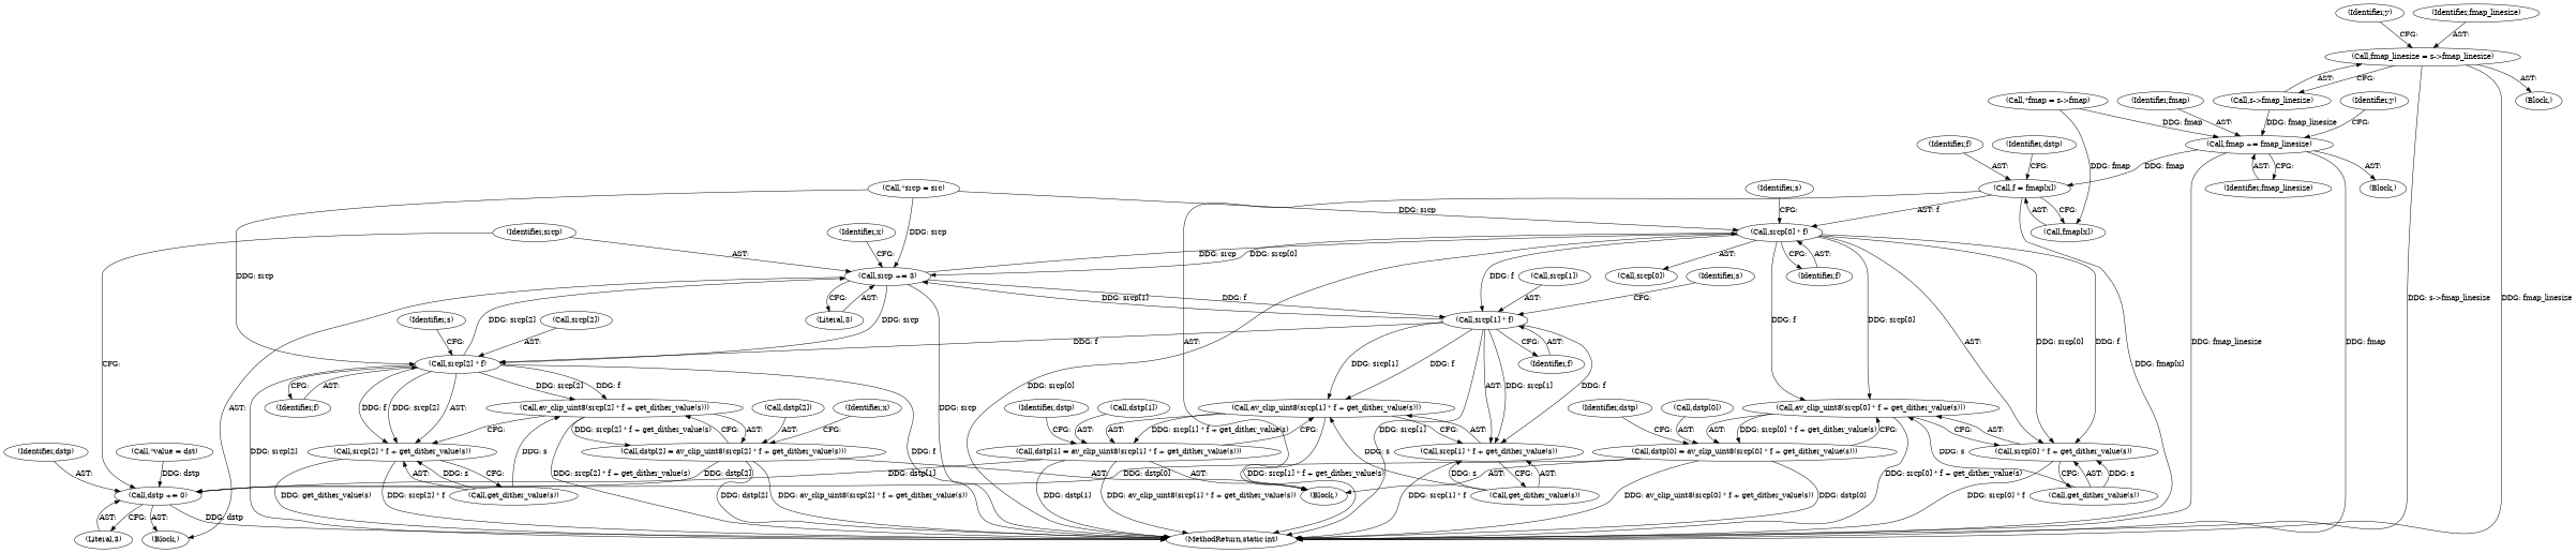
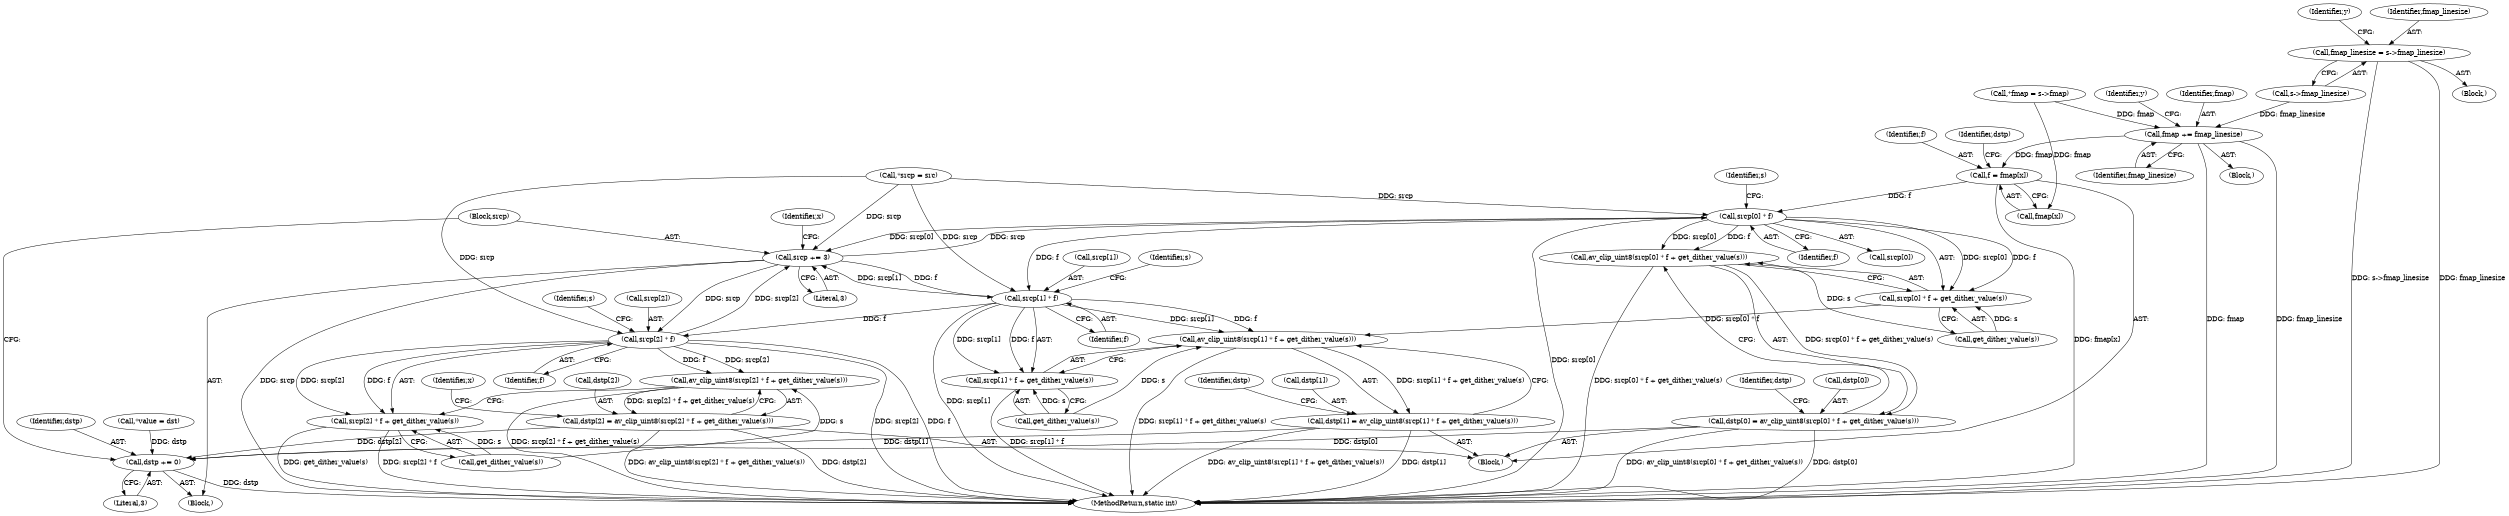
  digraph {
    n1 [label="(Call,fmap_linesize = s->fmap_linesize)"]
    n2 [label="(MethodReturn,static int)"]
    n3 [label="(Call,s->fmap_linesize)"]
    n4 [label="(Block,)"]
    n5 [label="(Call,fmap += fmap_linesize)"]
    n6 [label="(Call,f = fmap[x])"]
    n7 [label="(Block,)"]
    n8 [label="(Identifier,fmap_linesize)"]
    n9 [label="(Call,srcp[0] * f)"]
    n10 [label="(Call,fmap[x])"]
    n11 [label="(Block,)"]
    n12 [label="(Call,srcp += 3)"]
    n13 [label="(Call,srcp[1] * f)"]
    n14 [label="(Call,av_clip_uint8(srcp[0] * f + get_dither_value(s)))"]
    n15 [label="(Call,srcp[0] * f + get_dither_value(s))"]
    n16 [label="(Identifier,f)"]
    n17 [label="(Call,srcp[0])"]
    n18 [label="(Call,srcp[2] * f)"]
    n19 [label="(Block,)"]
    n20 [label="(Literal,3)"]
    n21 [label="(Call,av_clip_uint8(srcp[1] * f + get_dither_value(s)))"]
    n22 [label="(Call,srcp[1] * f + get_dither_value(s))"]
    n23 [label="(Identifier,f)"]
    n24 [label="(Call,dstp[0] = av_clip_uint8(srcp[0] * f + get_dither_value(s)))"]
    n25 [label="(Call,get_dither_value(s))"]
    n26 [label="(Call,av_clip_uint8(srcp[2] * f + get_dither_value(s)))"]
    n27 [label="(Call,srcp[2] * f + get_dither_value(s))"]
    n28 [label="(Identifier,f)"]
    n29 [label="(Call,dstp[1] = av_clip_uint8(srcp[1] * f + get_dither_value(s)))"]
    n30 [label="(Call,get_dither_value(s))"]
    n31 [label="(Call,dstp += 0)"]
    n32 [label="(Literal,3)"]
    n33 [label="(Call,dstp[2] = av_clip_uint8(srcp[2] * f + get_dither_value(s)))"]
    n34 [label="(Call,get_dither_value(s))"]
    n35 [label="(Identifier,dstp)"]
    n36 [label="(Call,dstp[1])"]
    n37 [label="(Identifier,dstp)"]
    n38 [label="(Identifier,fmap)"]
    n39 [label="(Call,dstp[0])"]
    n40 [label="(Identifier,f)"]
    n41 [label="(Identifier,y)"]
    n42 [label="(Call,*fmap = s->fmap)"]
    n43 [label="(Identifier,x)"]
    n44 [label="(Identifier,s)"]
    n45 [label="(Call,srcp[2])"]
    n46 [label="(Identifier,x)"]
    n47 [label="(Identifier,y)"]
    n48 [label="(Call,*value = dst)"]
    n49 [label="(Identifier,fmap_linesize)"]
    n50 [label="(Call,srcp[1])"]
    n51 [label="(Identifier,s)"]
-   n52 [label="(Identifier,srcp)"]
+   n52 [label="(Block,srcp)"]
    n53 [label="(Identifier,dstp)"]
    n54 [label="(Identifier,s)"]
    n55 [label="(Identifier,dstp)"]
    n56 [label="(Call,*srcp = src)"]
    n57 [label="(Call,dstp[2])"]
    n1 -> n2 [label="DDG: s->fmap_linesize"]
    n1 -> n2 [label="DDG: fmap_linesize"]
    n1 -> n3 [label="CFG: "]
    n1 -> n4 [label="AST: "]
    n3 -> n1 [label="AST: "]
    n3 -> n5 [label="DDG: fmap_linesize"]
    n5 -> n2 [label="DDG: fmap"]
    n5 -> n2 [label="DDG: fmap_linesize"]
    n5 -> n6 [label="DDG: fmap"]
    n5 -> n7 [label="AST: "]
    n5 -> n8 [label="CFG: "]
    n6 -> n2 [label="DDG: fmap[x]"]
-   n6 -> n9 [label="AST: f"]
+   n6 -> n9 [label="DDG: f"]
    n6 -> n10 [label="CFG: "]
    n6 -> n11 [label="AST: "]
    n8 -> n5 [label="AST: "]
    n9 -> n2 [label="DDG: srcp[0]"]
    n9 -> n12 [label="DDG: srcp[0]"]
    n9 -> n13 [label="DDG: f"]
    n9 -> n14 [label="DDG: srcp[0]"]
    n9 -> n14 [label="DDG: f"]
    n9 -> n15 [label="AST: "]
    n9 -> n15 [label="DDG: srcp[0]"]
    n9 -> n15 [label="DDG: f"]
    n9 -> n16 [label="CFG: "]
    n9 -> n17 [label="AST: "]
    n10 -> n6 [label="AST: "]
    n12 -> n2 [label="DDG: srcp"]
    n12 -> n9 [label="DDG: srcp"]
    n12 -> n13 [label="DDG: f"]
    n12 -> n18 [label="DDG: srcp"]
    n12 -> n19 [label="AST: "]
    n12 -> n20 [label="CFG: "]
    n13 -> n2 [label="DDG: srcp[1]"]
    n13 -> n12 [label="DDG: srcp[1]"]
    n13 -> n18 [label="DDG: f"]
    n13 -> n21 [label="DDG: srcp[1]"]
    n13 -> n21 [label="DDG: f"]
    n13 -> n22 [label="AST: "]
    n13 -> n22 [label="DDG: srcp[1]"]
    n13 -> n22 [label="DDG: f"]
    n13 -> n23 [label="CFG: "]
    n14 -> n2 [label="DDG: srcp[0] * f + get_dither_value(s)"]
    n14 -> n15 [label="CFG: "]
    n14 -> n24 [label="AST: "]
    n14 -> n24 [label="DDG: srcp[0] * f + get_dither_value(s)"]
-   n15 -> n2 [label="DDG: srcp[0] * f"]
+   n15 -> n21 [label="DDG: srcp[0] * f"]
    n15 -> n14 [label="AST: "]
    n15 -> n25 [label="CFG: "]
    n16 -> n9 [label="AST: "]
    n18 -> n2 [label="DDG: srcp[2]"]
    n18 -> n2 [label="DDG: f"]
    n18 -> n12 [label="DDG: srcp[2]"]
    n18 -> n26 [label="DDG: srcp[2]"]
    n18 -> n26 [label="DDG: f"]
    n18 -> n27 [label="AST: "]
    n18 -> n27 [label="DDG: srcp[2]"]
    n18 -> n27 [label="DDG: f"]
    n18 -> n28 [label="CFG: "]
    n20 -> n12 [label="AST: "]
    n21 -> n2 [label="DDG: srcp[1] * f + get_dither_value(s)"]
    n21 -> n22 [label="CFG: "]
    n21 -> n29 [label="AST: "]
    n21 -> n29 [label="DDG: srcp[1] * f + get_dither_value(s)"]
    n22 -> n2 [label="DDG: srcp[1] * f"]
    n22 -> n21 [label="AST: "]
    n22 -> n30 [label="CFG: "]
    n23 -> n13 [label="AST: "]
    n24 -> n2 [label="DDG: av_clip_uint8(srcp[0] * f + get_dither_value(s))"]
    n24 -> n2 [label="DDG: dstp[0]"]
    n24 -> n11 [label="AST: "]
    n24 -> n14 [label="CFG: "]
    n24 -> n31 [label="DDG: dstp[0]"]
    n25 -> n14 [label="DDG: s"]
    n25 -> n15 [label="AST: "]
    n25 -> n15 [label="DDG: s"]
    n26 -> n2 [label="DDG: srcp[2] * f + get_dither_value(s)"]
    n26 -> n27 [label="CFG: "]
    n26 -> n33 [label="AST: "]
    n26 -> n33 [label="DDG: srcp[2] * f + get_dither_value(s)"]
    n27 -> n2 [label="DDG: get_dither_value(s)"]
    n27 -> n2 [label="DDG: srcp[2] * f"]
    n27 -> n34 [label="CFG: "]
    n28 -> n18 [label="AST: "]
    n29 -> n2 [label="DDG: dstp[1]"]
    n29 -> n2 [label="DDG: av_clip_uint8(srcp[1] * f + get_dither_value(s))"]
    n29 -> n11 [label="AST: "]
    n29 -> n21 [label="CFG: "]
    n29 -> n31 [label="DDG: dstp[1]"]
    n30 -> n21 [label="DDG: s"]
    n30 -> n22 [label="AST: "]
    n30 -> n22 [label="DDG: s"]
    n31 -> n2 [label="DDG: dstp"]
    n31 -> n19 [label="AST: "]
    n31 -> n32 [label="CFG: "]
    n32 -> n31 [label="AST: "]
    n33 -> n2 [label="DDG: av_clip_uint8(srcp[2] * f + get_dither_value(s))"]
    n33 -> n2 [label="DDG: dstp[2]"]
    n33 -> n11 [label="AST: "]
    n33 -> n26 [label="CFG: "]
    n33 -> n31 [label="DDG: dstp[2]"]
    n34 -> n26 [label="DDG: s"]
    n34 -> n27 [label="AST: "]
    n34 -> n27 [label="DDG: s"]
    n35 -> n29 [label="CFG: "]
    n36 -> n29 [label="AST: "]
    n37 -> n24 [label="CFG: "]
    n38 -> n5 [label="AST: "]
    n39 -> n24 [label="AST: "]
    n40 -> n6 [label="AST: "]
    n41 -> n1 [label="CFG: "]
    n42 -> n5 [label="DDG: fmap"]
    n42 -> n10 [label="DDG: fmap"]
    n43 -> n12 [label="CFG: "]
    n44 -> n18 [label="CFG: "]
    n45 -> n18 [label="AST: "]
    n46 -> n33 [label="CFG: "]
    n47 -> n5 [label="CFG: "]
    n48 -> n31 [label="DDG: dstp"]
    n49 -> n1 [label="AST: "]
    n50 -> n13 [label="AST: "]
    n51 -> n13 [label="CFG: "]
    n52 -> n12 [label="AST: "]
    n52 -> n31 [label="CFG: "]
    n53 -> n31 [label="AST: "]
    n54 -> n9 [label="CFG: "]
    n55 -> n6 [label="CFG: "]
    n56 -> n9 [label="DDG: srcp"]
    n56 -> n12 [label="DDG: srcp"]
+   n56 -> n13 [label="DDG: srcp"]
    n56 -> n18 [label="DDG: srcp"]
    n57 -> n33 [label="AST: "]
  }
